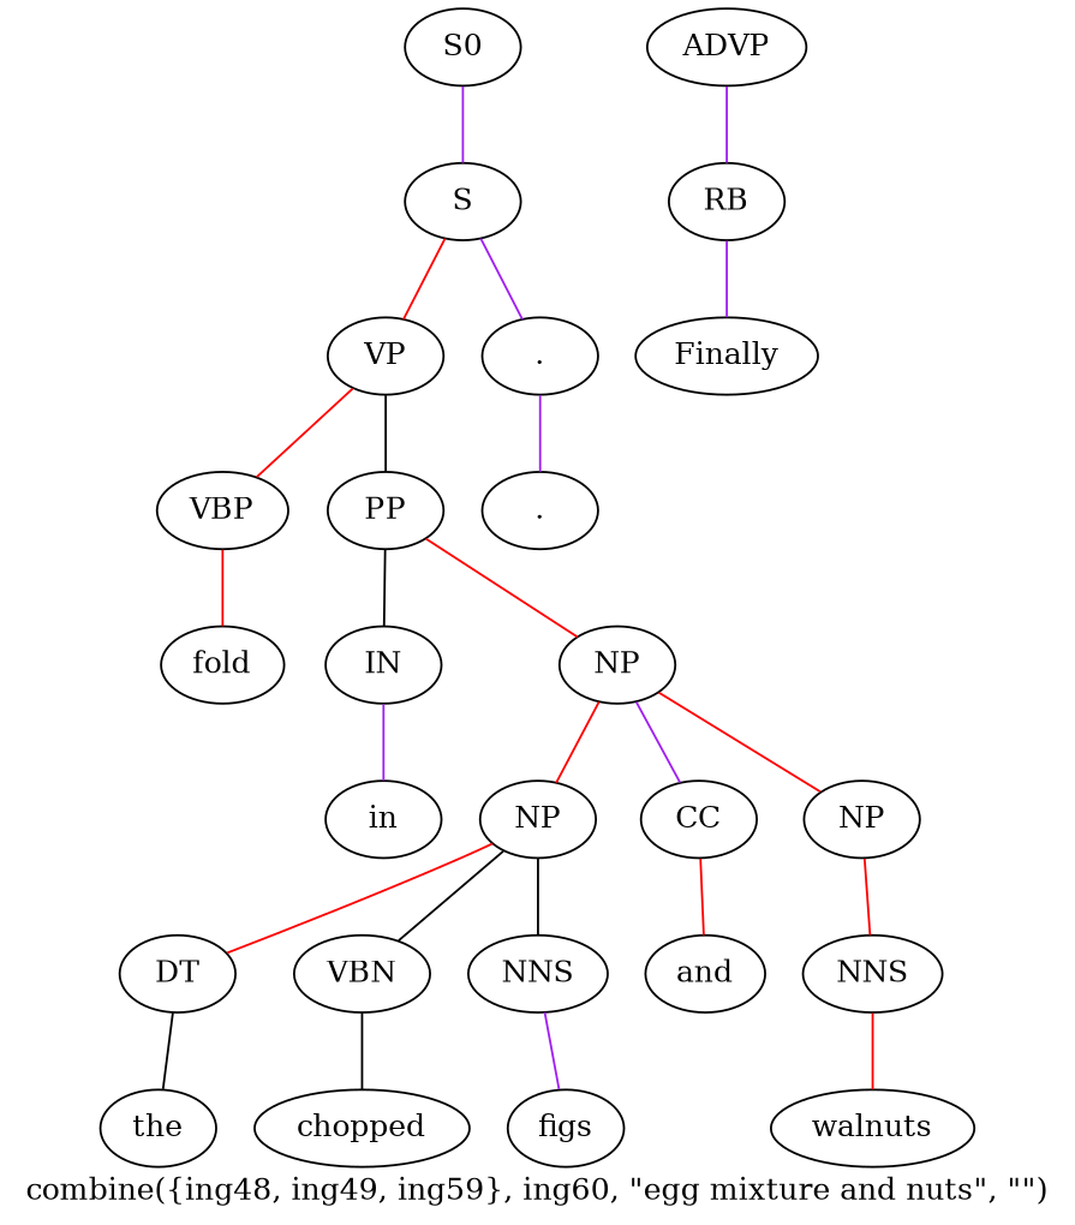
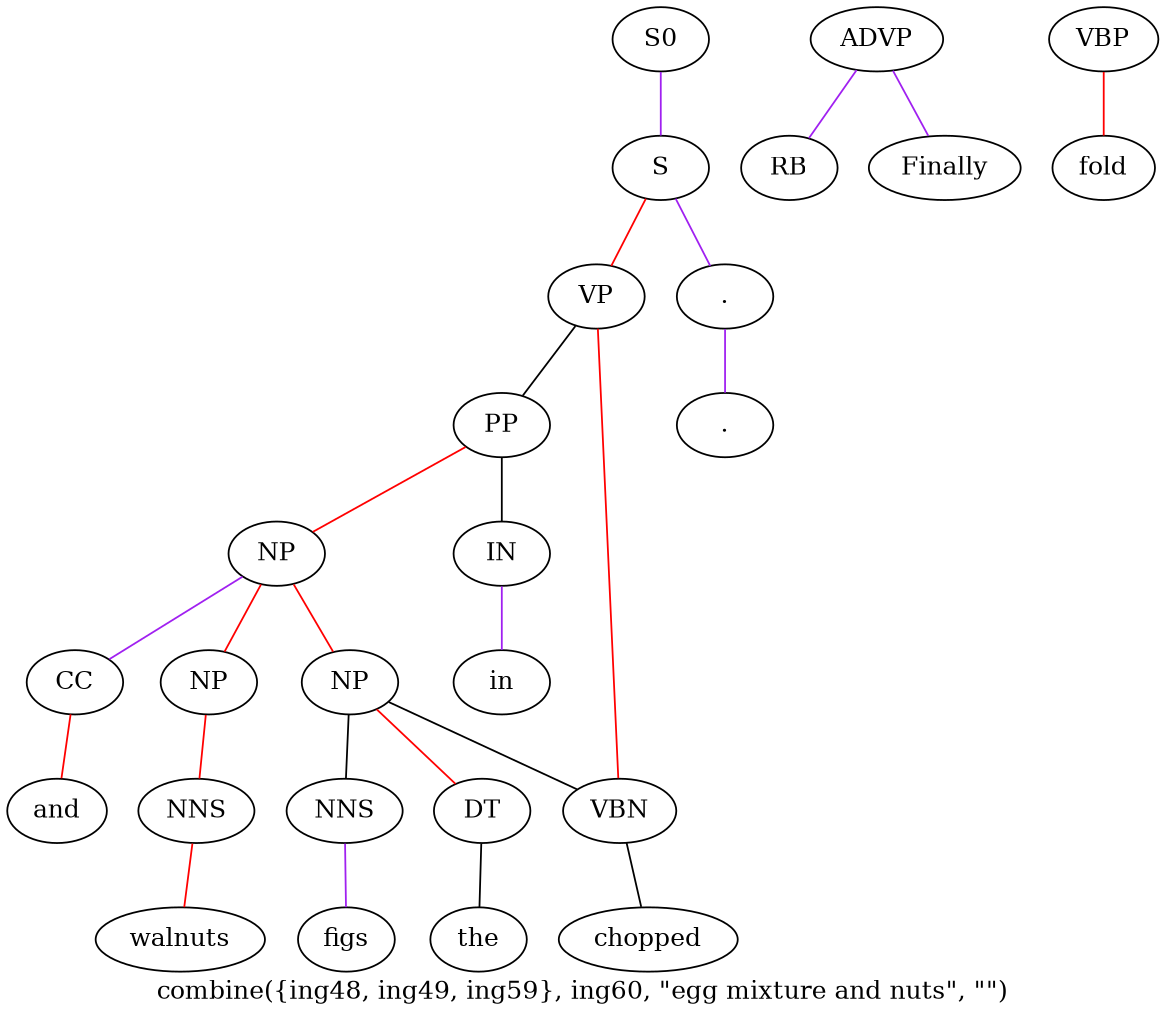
  graph {
    label="combine({ing48, ing49, ing59}, ing60, \"egg mixture and nuts\", \"\")"
    edge [color=red]
    n1 [label=S0]
    n2 [label=S]
    n3 [label=VP]
    n4 [label="."]
    n5 [label=ADVP]
    n6 [label=RB]
    n7 [label=VBP]
    n8 [label=PP]
    n9 [label="."]
    n10 [label=Finally]
    n11 [label=fold]
    n12 [label=IN]
    n13 [label=NP]
    n14 [label=in]
    n15 [label=NP]
    n16 [label=CC]
    n17 [label=NP]
    n18 [label=DT]
    n19 [label=VBN]
    n20 [label=NNS]
    n21 [label=and]
    n22 [label=NNS]
    n23 [label=the]
    n24 [label=chopped]
    n25 [label=figs]
    n26 [label=walnuts]
    n1 -- n2 [color=purple]
    n2 -- n3
    n2 -- n4 [color=purple]
-   n3 -- n7
+   n3 -- n19
    n3 -- n8 [color=black]
    n4 -- n9 [color=purple]
    n5 -- n6 [color=purple]
-   n6 -- n10 [color=purple]
+   n5 -- n10 [color=purple]
    n7 -- n11
    n8 -- n12 [color=black]
    n8 -- n13
    n12 -- n14 [color=purple]
    n13 -- n15
    n13 -- n16 [color=purple]
    n13 -- n17
    n15 -- n18
    n15 -- n19 [color=black]
    n15 -- n20 [color=black]
    n16 -- n21
    n17 -- n22
    n18 -- n23 [color=black]
    n19 -- n24 [color=black]
    n20 -- n25 [color=purple]
    n22 -- n26
  }
